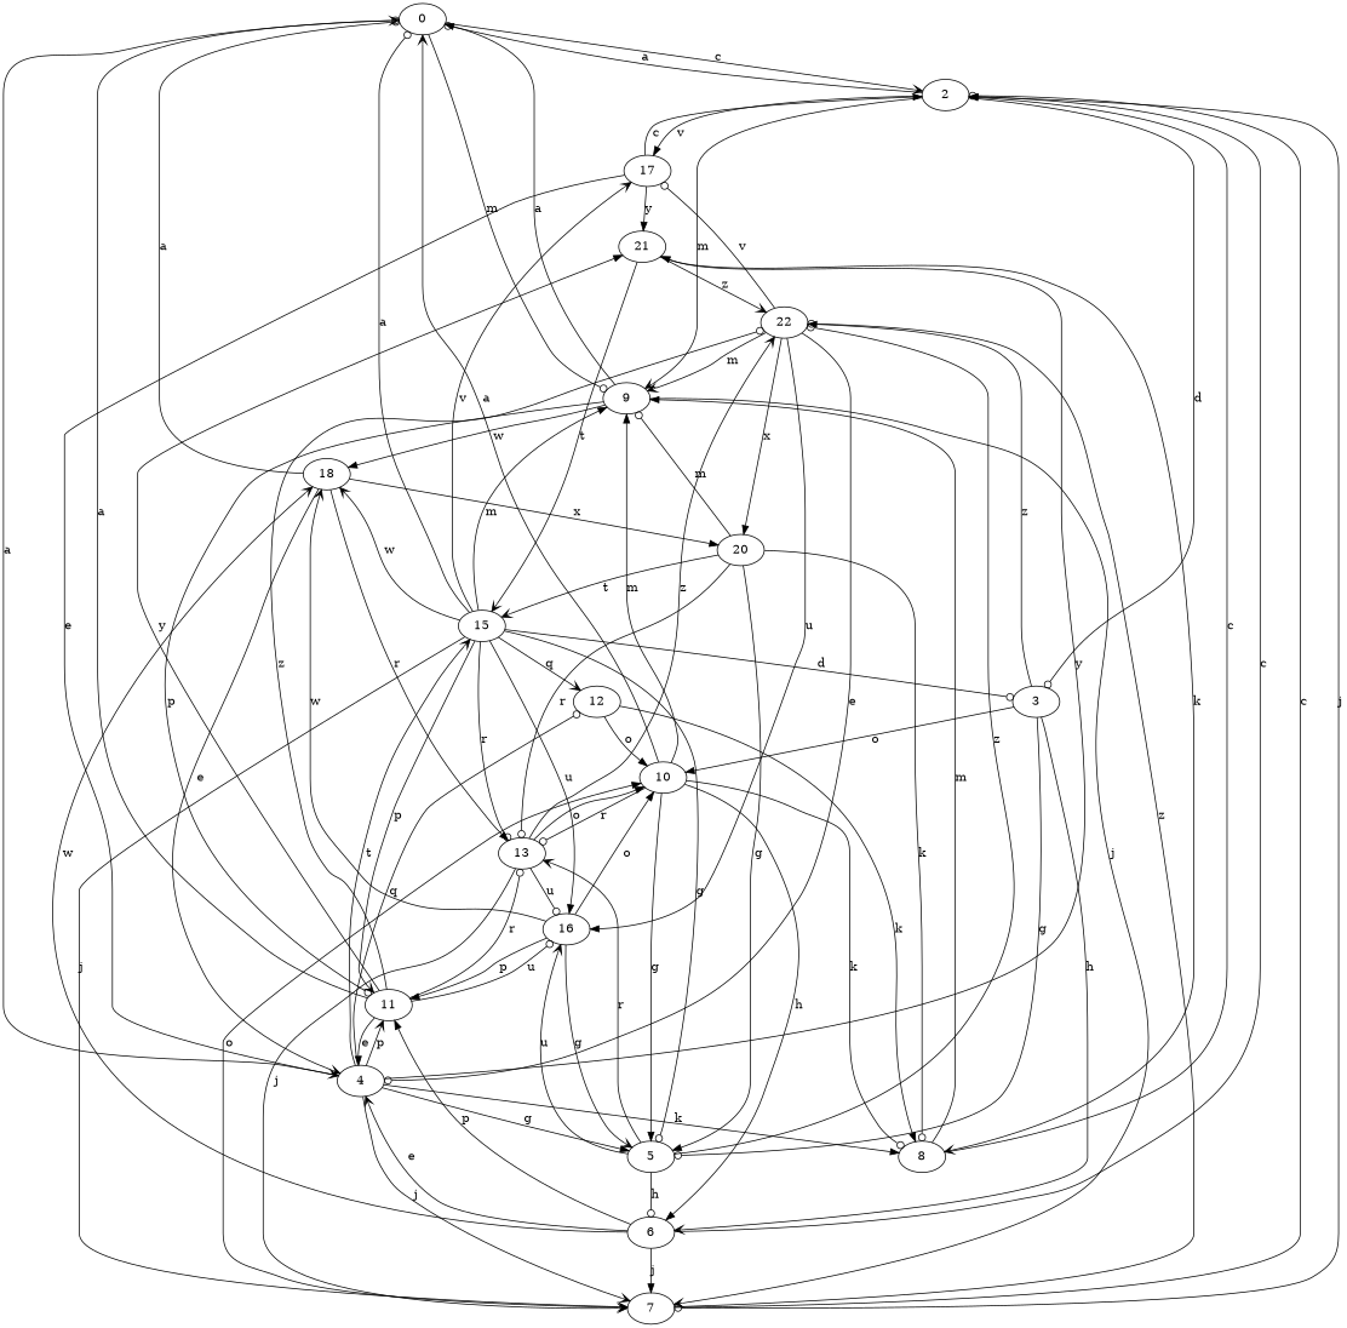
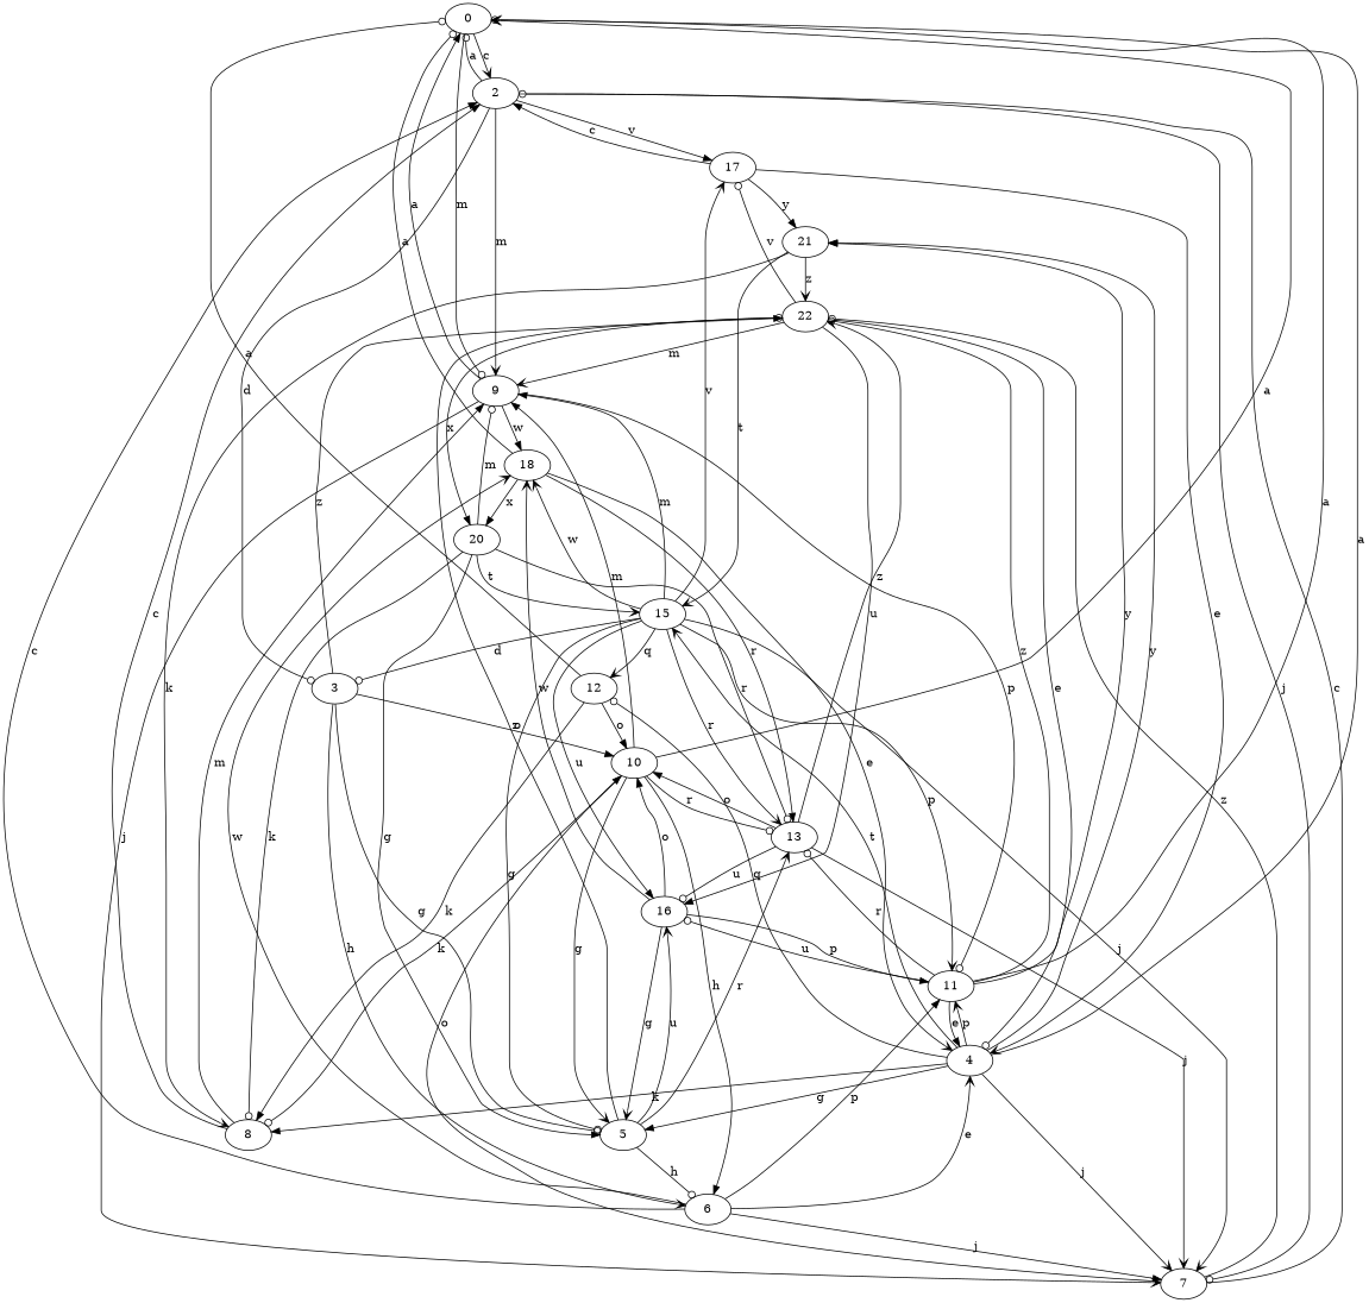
  strict digraph {
    edge [arrowhead=normal]
    0
    2
    9
    3
    7
    17
    11
    18
    5
    6
    10
    22
    4
    21
    13
    16
    8
    20
    12
    15
    0 -> 2 [arrowhead=vee label=c]
    0 -> 9 [arrowhead=odot label=m]
    2 -> 0 [arrowhead=odot label=a]
    2 -> 9 [arrowhead=vee label=m]
    2 -> 3 [arrowhead=odot label=d]
    2 -> 7 [arrowhead=odot label=j]
    2 -> 17 [label=v]
    9 -> 0 [label=a]
    9 -> 7 [arrowhead=vee label=j]
    9 -> 11 [arrowhead=odot label=p]
    9 -> 18 [label=w]
    3 -> 5 [arrowhead=odot label=g]
    3 -> 6 [arrowhead=vee label=h]
    3 -> 10 [label=o]
    3 -> 22 [label=z]
    7 -> 2 [arrowhead=odot label=c]
    7 -> 10 [label=o]
    7 -> 22 [arrowhead=odot label=z]
    17 -> 2 [label=c]
    17 -> 4 [arrowhead=vee label=e]
    17 -> 21 [label=y]
    11 -> 0 [arrowhead=odot label=a]
    11 -> 22 [arrowhead=odot label=z]
    11 -> 4 [label=e]
    11 -> 21 [label=y]
    11 -> 13 [arrowhead=odot label=r]
    11 -> 16 [arrowhead=odot label=u]
    18 -> 0 [arrowhead=odot label=a]
    18 -> 4 [arrowhead=vee label=e]
    18 -> 13 [label=r]
    18 -> 20 [label=x]
    5 -> 6 [arrowhead=odot label=h]
    5 -> 22 [arrowhead=odot label=z]
    5 -> 13 [arrowhead=vee label=r]
    5 -> 16 [arrowhead=vee label=u]
    6 -> 2 [label=c]
    6 -> 7 [label=j]
    6 -> 11 [label=p]
    6 -> 18 [arrowhead=vee label=w]
    6 -> 4 [arrowhead=vee label=e]
    10 -> 0 [arrowhead=vee label=a]
    10 -> 9 [label=m]
-   10 -> 5 [label=g]
+   10 -> 5 [arrowhead=vee label=g]
    10 -> 6 [label=h]
    10 -> 13 [arrowhead=odot label=r]
    10 -> 8 [arrowhead=odot label=k]
    22 -> 9 [arrowhead=vee label=m]
    22 -> 17 [arrowhead=odot label=v]
    22 -> 4 [arrowhead=odot label=e]
    22 -> 16 [label=u]
    22 -> 20 [label=x]
    4 -> 0 [arrowhead=vee label=a]
    4 -> 7 [arrowhead=vee label=j]
    4 -> 11 [arrowhead=vee label=p]
    4 -> 5 [label=g]
    4 -> 21 [label=y]
    4 -> 8 [label=k]
    4 -> 12 [arrowhead=odot label=q]
    4 -> 15 [arrowhead=vee label=t]
    21 -> 22 [arrowhead=vee label=z]
    21 -> 8 [arrowhead=vee label=k]
    21 -> 15 [arrowhead=vee label=t]
    13 -> 7 [arrowhead=vee label=j]
    13 -> 10 [label=o]
    13 -> 22 [arrowhead=vee label=z]
    13 -> 16 [arrowhead=odot label=u]
    16 -> 11 [label=p]
    16 -> 18 [arrowhead=vee label=w]
    16 -> 5 [arrowhead=vee label=g]
    16 -> 10 [label=o]
    8 -> 2 [label=c]
    8 -> 9 [label=m]
    20 -> 9 [arrowhead=odot label=m]
    20 -> 5 [label=g]
    20 -> 13 [arrowhead=odot label=r]
    20 -> 8 [arrowhead=odot label=k]
    20 -> 15 [arrowhead=vee label=t]
    12 -> 10 [label=o]
    12 -> 8 [label=k]
-   15 -> 0 [arrowhead=odot label=a]
+   12 -> 0 [arrowhead=odot label=a]
    15 -> 9 [label=m]
    15 -> 3 [arrowhead=odot label=d]
    15 -> 7 [arrowhead=vee label=j]
    15 -> 17 [arrowhead=vee label=v]
    15 -> 11 [arrowhead=vee label=p]
    15 -> 18 [arrowhead=vee label=w]
    15 -> 5 [arrowhead=odot label=g]
-   15 -> 13 [arrowhead=odot label=r]
+   15 -> 13 [arrowhead=vee label=r]
    15 -> 16 [label=u]
    15 -> 12 [arrowhead=vee label=q]
  }
